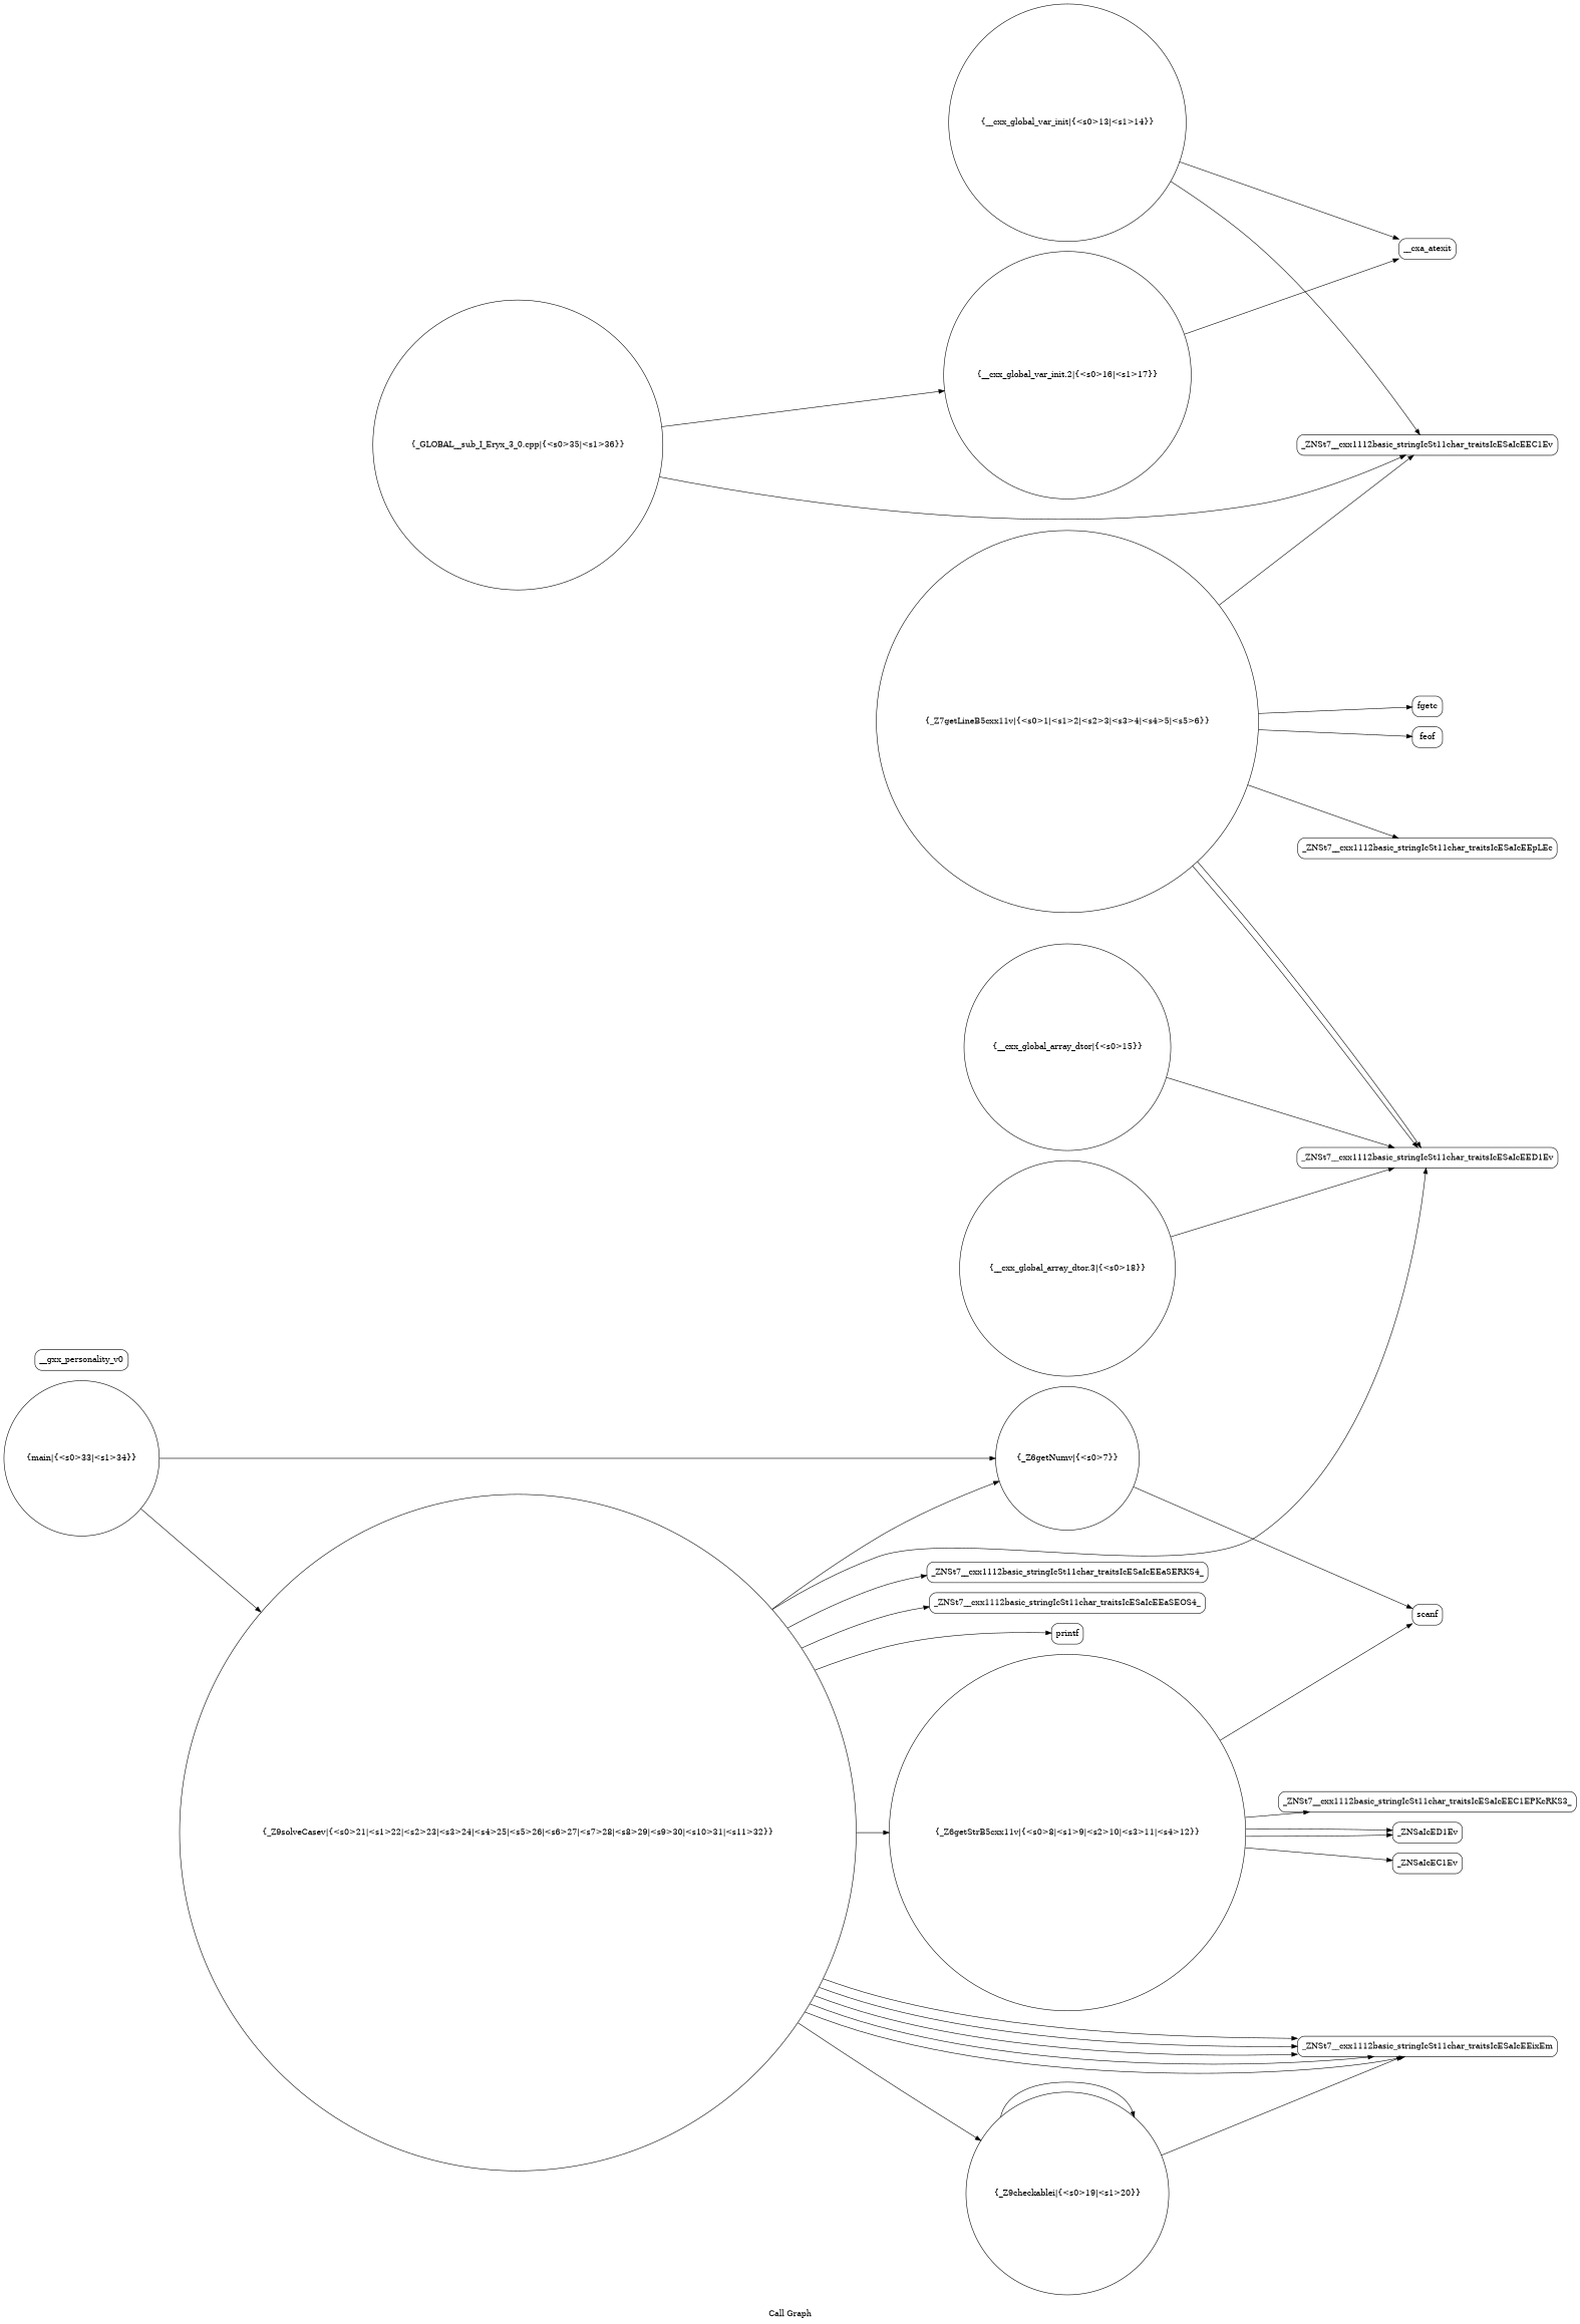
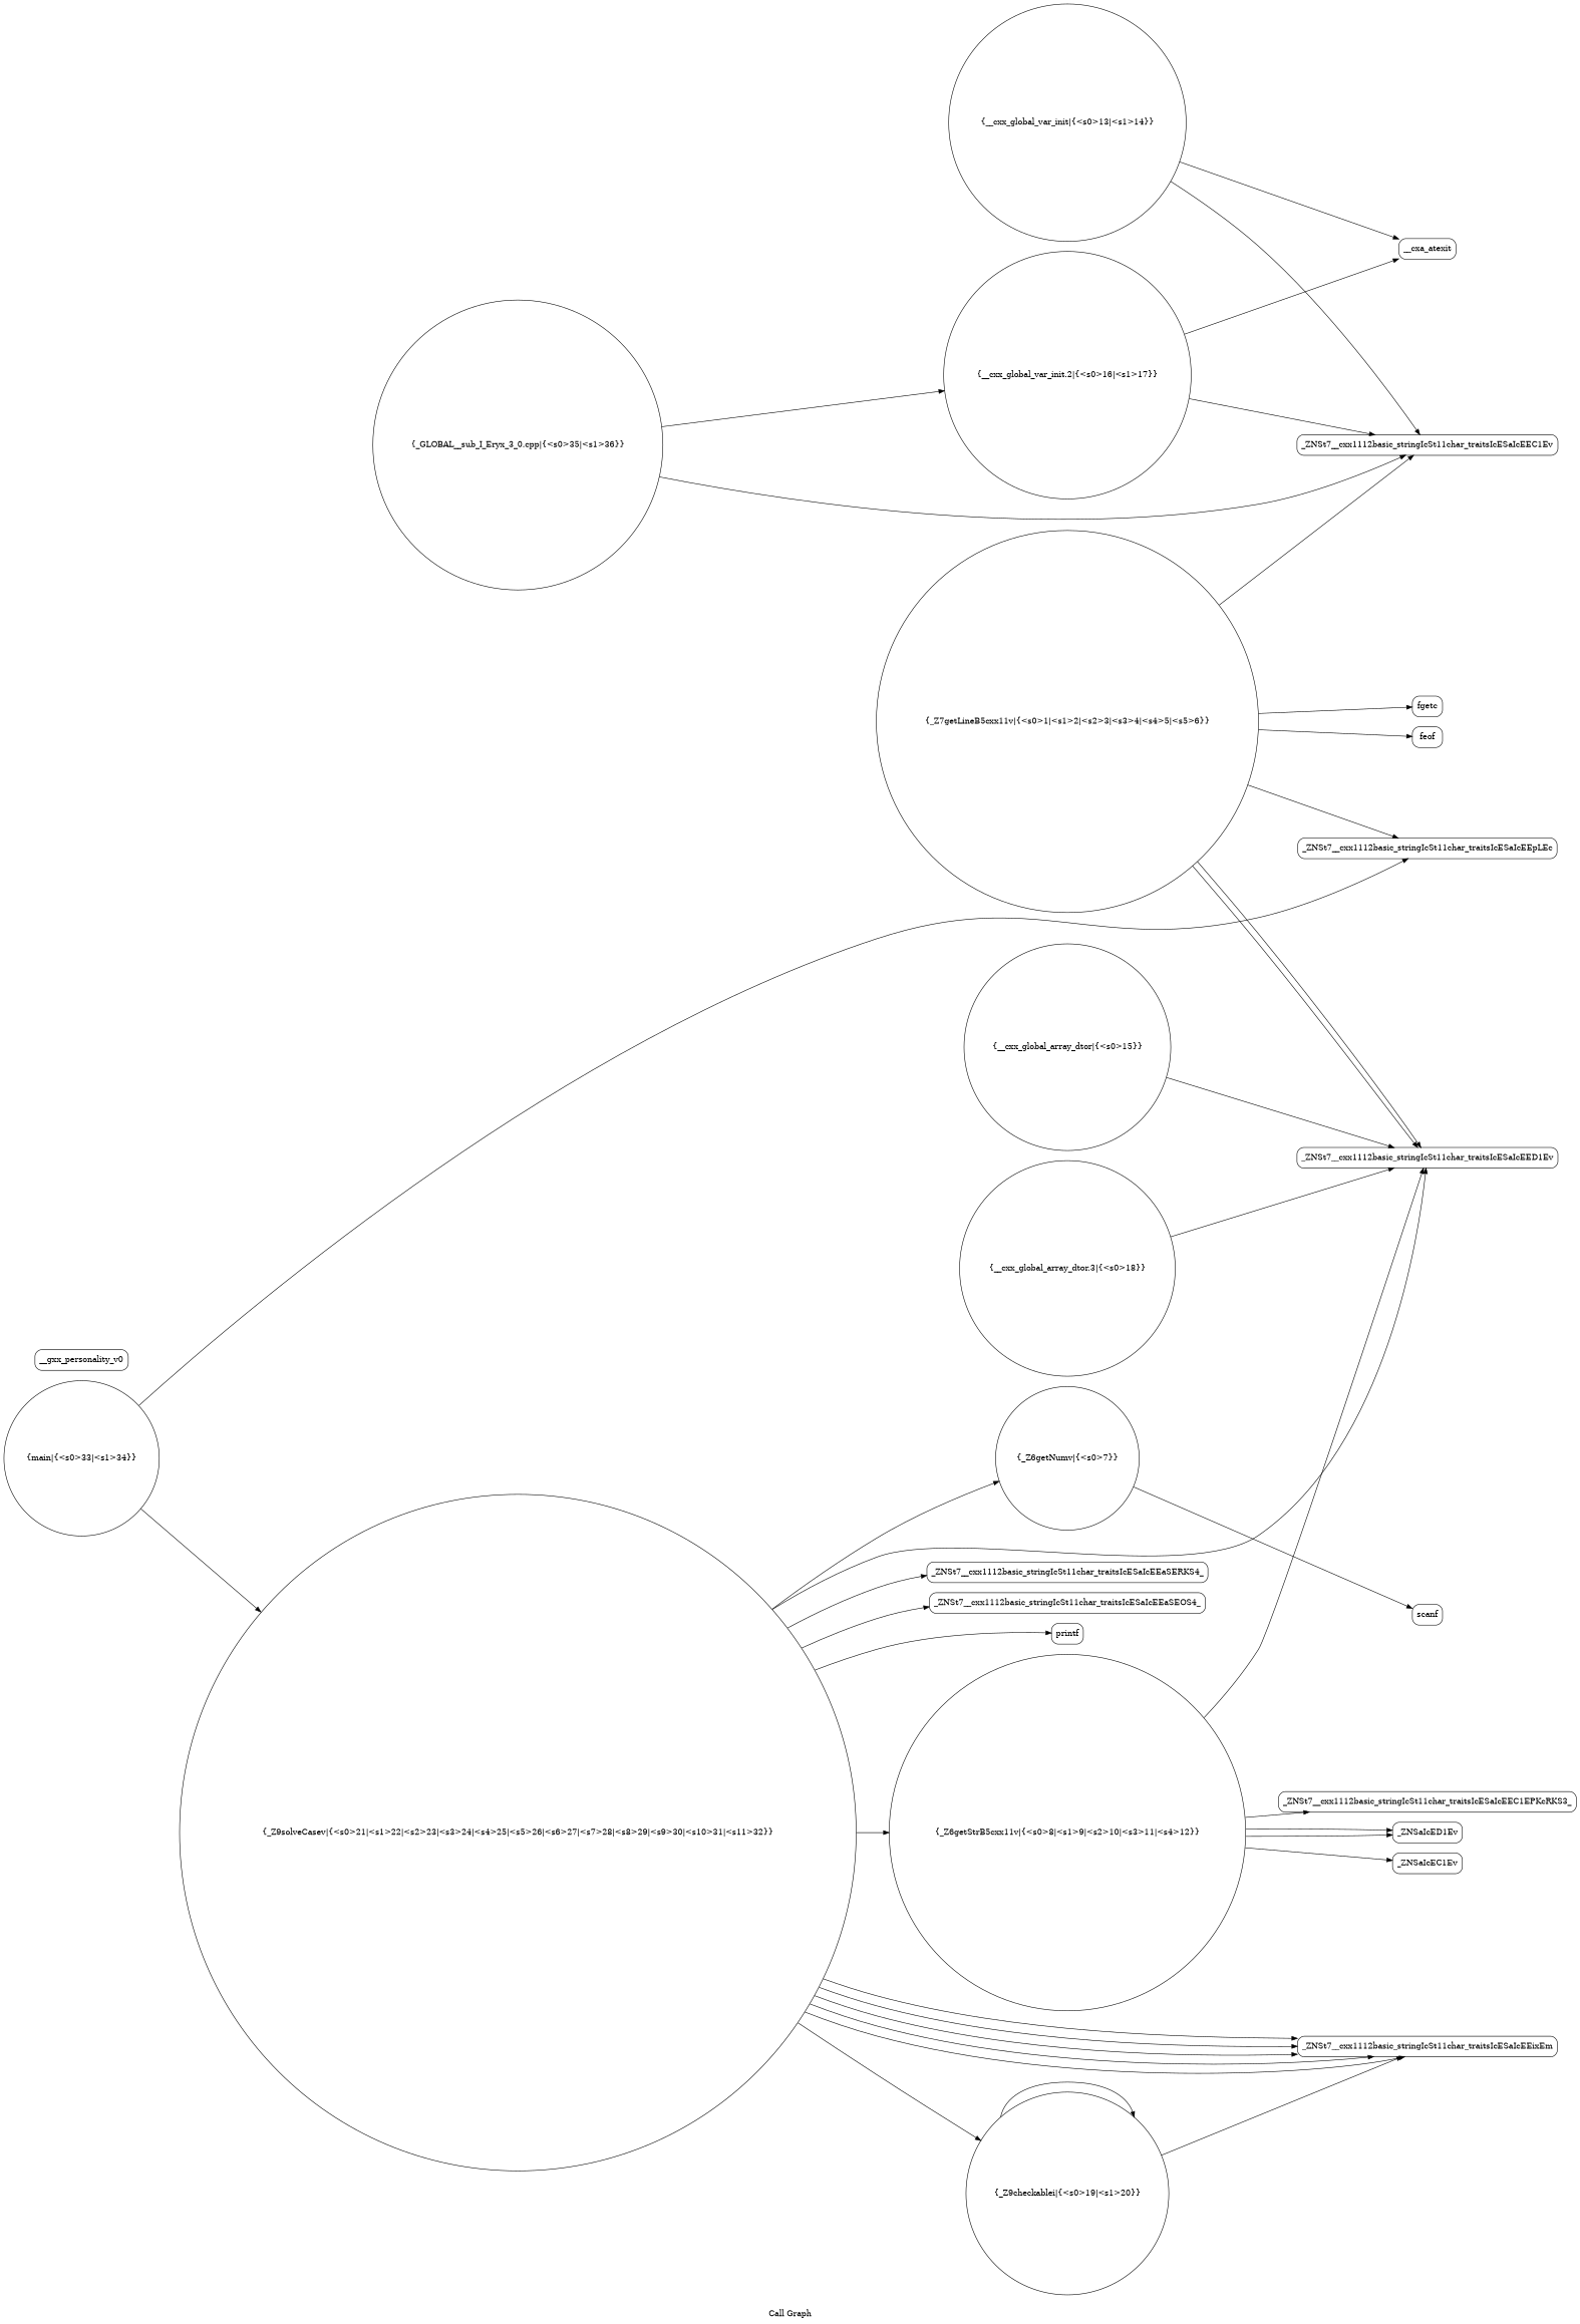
  digraph {
    label="Call Graph"
    rankdir=LR
    node [shape=Mrecord]
    edge [color=black tailport=s0]
    n1 [label="{_Z7getLineB5cxx11v|{<s0>1|<s1>2|<s2>3|<s3>4|<s4>5|<s5>6}}" shape=circle]
    n2 [label="{_ZNSt7__cxx1112basic_stringIcSt11char_traitsIcESaIcEEC1Ev}"]
    n3 [label="{feof}"]
    n4 [label="{fgetc}"]
    n5 [label="{_ZNSt7__cxx1112basic_stringIcSt11char_traitsIcESaIcEED1Ev}"]
    n6 [label="{_ZNSt7__cxx1112basic_stringIcSt11char_traitsIcESaIcEEpLEc}"]
    n7 [label="{_Z6getNumv|{<s0>7}}" shape=circle]
    n8 [label="{scanf}"]
    n9 [label="{__cxx_global_array_dtor|{<s0>15}}" shape=circle]
    n10 [label="{_ZNSt7__cxx1112basic_stringIcSt11char_traitsIcESaIcEEaSEOS4_}"]
    n11 [label="{_Z6getStrB5cxx11v|{<s0>8|<s1>9|<s2>10|<s3>11|<s4>12}}" shape=circle]
    n12 [label="{_ZNSaIcEC1Ev}"]
    n13 [label="{_ZNSt7__cxx1112basic_stringIcSt11char_traitsIcESaIcEEC1EPKcRKS3_}"]
    n14 [label="{_ZNSaIcED1Ev}"]
    n15 [label="{__cxx_global_var_init.2|{<s0>16|<s1>17}}" shape=circle]
    n16 [label="{__cxa_atexit}"]
    n17 [label="{printf}"]
    n18 [label="{__gxx_personality_v0}"]
    n19 [label="{_Z9checkablei|{<s0>19|<s1>20}}" shape=circle]
    n20 [label="{_ZNSt7__cxx1112basic_stringIcSt11char_traitsIcESaIcEEixEm}"]
    n21 [label="{_GLOBAL__sub_I_Eryx_3_0.cpp|{<s0>35|<s1>36}}" shape=circle]
    n22 [label="{__cxx_global_var_init|{<s0>13|<s1>14}}" shape=circle]
    n23 [label="{_Z9solveCasev|{<s0>21|<s1>22|<s2>23|<s3>24|<s4>25|<s5>26|<s6>27|<s7>28|<s8>29|<s9>30|<s10>31|<s11>32}}" shape=circle]
    n24 [label="{_ZNSt7__cxx1112basic_stringIcSt11char_traitsIcESaIcEEaSERKS4_}"]
    n25 [label="{__cxx_global_array_dtor.3|{<s0>18}}" shape=circle]
    n26 [label="{main|{<s0>33|<s1>34}}" shape=circle]
    n1 -> n2
    n1 -> n3 [tailport=s1]
    n1 -> n4 [tailport=s2]
    n1 -> n5 [tailport=s3]
    n1 -> n5 [tailport=s5]
    n1 -> n6 [tailport=s4]
    n7 -> n8
    n9 -> n5
-   n11 -> n8
+   n11 -> n5
    n11 -> n12 [tailport=s1]
    n11 -> n13 [tailport=s2]
    n11 -> n14 [tailport=s3]
    n11 -> n14 [tailport=s4]
+   n15 -> n2
    n15 -> n16 [tailport=s1]
    n19 -> n19 [tailport=s1]
    n19 -> n20
    n21 -> n2
    n21 -> n15 [tailport=s1]
    n22 -> n2
    n22 -> n16 [tailport=s1]
    n23 -> n5 [tailport=s3]
    n23 -> n7
    n23 -> n10 [tailport=s2]
    n23 -> n11 [tailport=s1]
    n23 -> n17 [tailport=s11]
    n23 -> n19 [tailport=s6]
    n23 -> n20 [tailport=s5]
    n23 -> n20 [tailport=s7]
    n23 -> n20 [tailport=s8]
    n23 -> n20 [tailport=s9]
    n23 -> n20 [tailport=s10]
    n23 -> n24 [tailport=s4]
    n25 -> n5
-   n26 -> n7
+   n26 -> n6
    n26 -> n23 [tailport=s1]
  }
